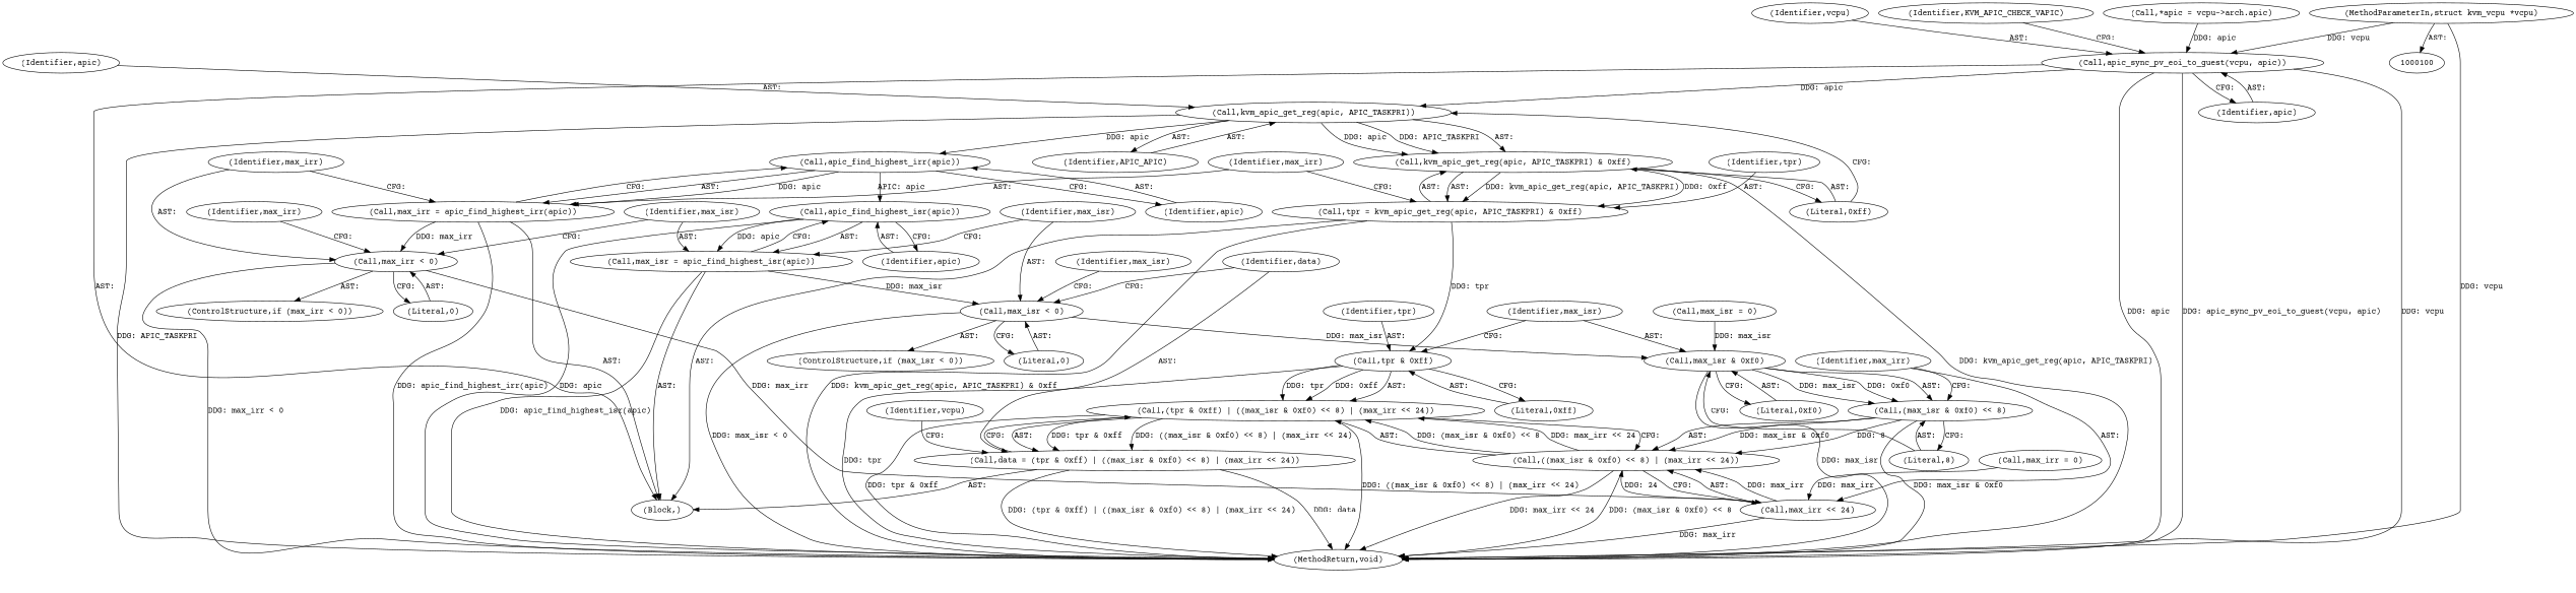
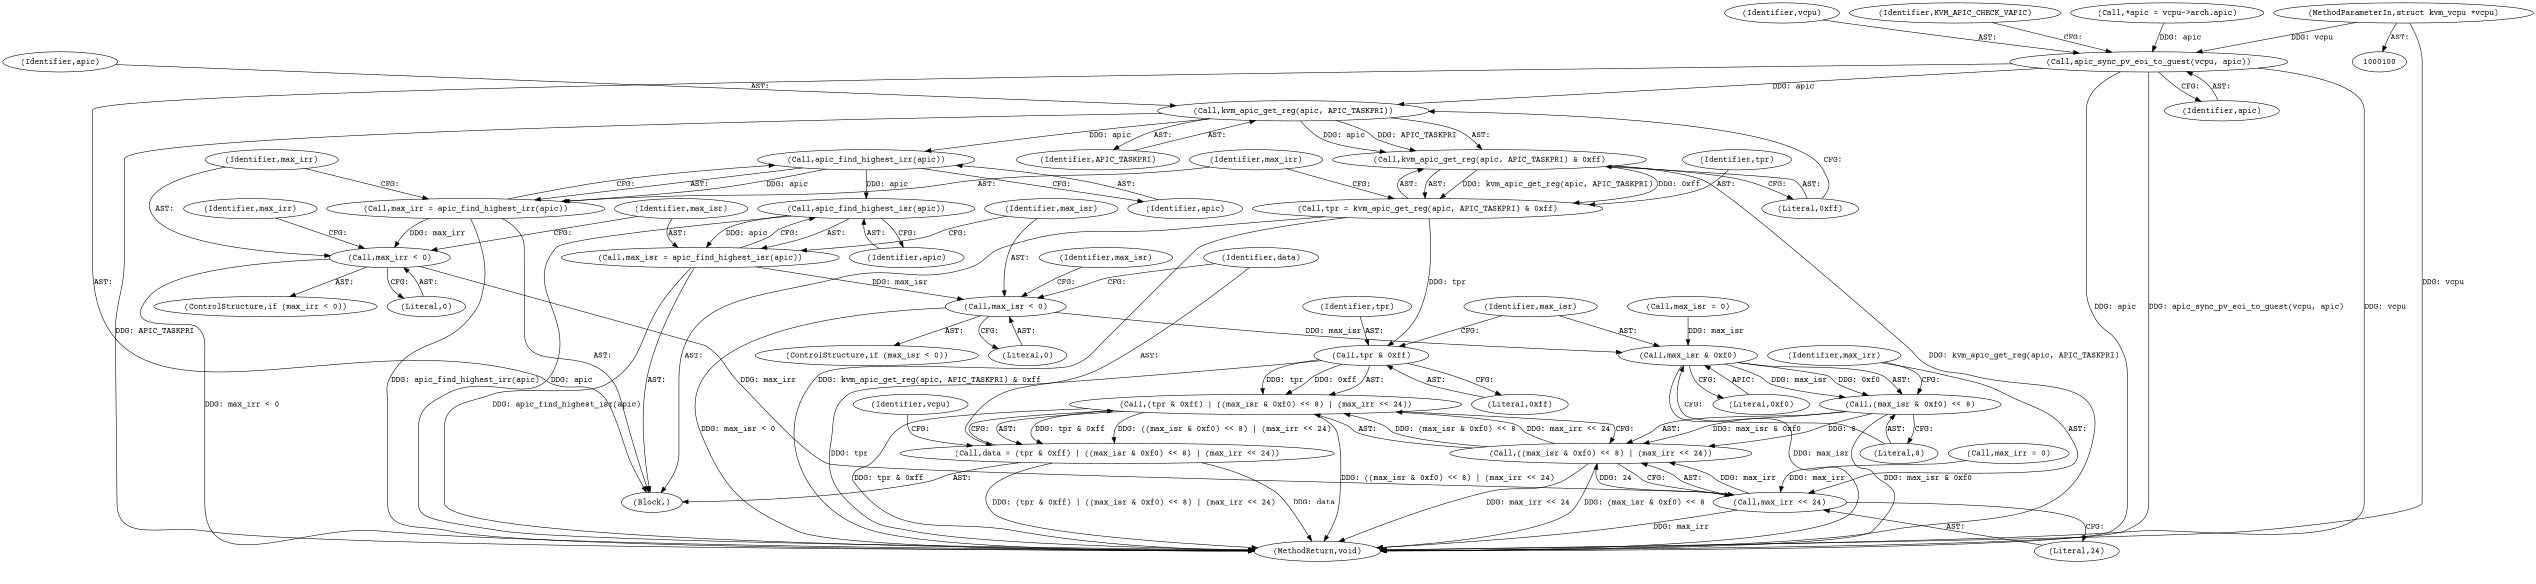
  digraph {
    fontname="Courier Prime"
    node [fontname="Courier Prime"]
    edge [fontname="Courier Prime"]
    n1 [label="(MethodParameterIn,struct kvm_vcpu *vcpu)"]
    n2 [label="(Call,apic_sync_pv_eoi_to_guest(vcpu, apic))"]
    n3 [label="(MethodReturn,void)"]
    1000100
    n5 [label="(Call,kvm_apic_get_reg(apic, APIC_TASKPRI))"]
    n6 [label="(Identifier,apic)"]
    n7 [label="(Block,)"]
    n8 [label="(Call,kvm_apic_get_reg(apic, APIC_TASKPRI) & 0xff)"]
    n9 [label="(Call,apic_find_highest_irr(apic))"]
-   n10 [label="(Identifier,APIC_APIC)"]
+   n10 [label="(Identifier,APIC_TASKPRI)"]
    n11 [label="(Call,tpr = kvm_apic_get_reg(apic, APIC_TASKPRI) & 0xff)"]
    n12 [label="(Literal,0xff)"]
    n13 [label="(Call,max_irr = apic_find_highest_irr(apic))"]
    n14 [label="(Call,apic_find_highest_isr(apic))"]
    n15 [label="(Identifier,apic)"]
    n16 [label="(Call,tpr & 0xff)"]
    n17 [label="(Call,(tpr & 0xff) | ((max_isr & 0xf0) << 8) | (max_irr << 24))"]
    n18 [label="(Literal,0xff)"]
    n19 [label="(Call,data = (tpr & 0xff) | ((max_isr & 0xf0) << 8) | (max_irr << 24))"]
    n20 [label="(Call,((max_isr & 0xf0) << 8) | (max_irr << 24))"]
    n21 [label="(Call,max_irr << 24)"]
    n22 [label="(Call,max_irr < 0)"]
    n23 [label="(Call,max_isr = apic_find_highest_isr(apic))"]
    n24 [label="(Identifier,apic)"]
    n25 [label="(Literal,0)"]
    n26 [label="(ControlStructure,if (max_irr < 0))"]
+   n27 [label="(Literal,24)"]
    n28 [label="(Call,max_isr < 0)"]
    n29 [label="(Call,max_isr & 0xf0)"]
    n30 [label="(ControlStructure,if (max_isr < 0))"]
    n31 [label="(Literal,0)"]
    n32 [label="(Call,(max_isr & 0xf0) << 8)"]
    n33 [label="(Literal,0xf0)"]
    n34 [label="(Literal,8)"]
    n35 [label="(Identifier,vcpu)"]
    n36 [label="(Identifier,max_irr)"]
    n37 [label="(Identifier,tpr)"]
    n38 [label="(Identifier,max_isr)"]
    n39 [label="(Call,max_isr = 0)"]
    n40 [label="(Identifier,max_irr)"]
    n41 [label="(Identifier,max_irr)"]
    n42 [label="(Identifier,max_isr)"]
    n43 [label="(Call,*apic = vcpu->arch.apic)"]
    n44 [label="(Identifier,max_isr)"]
    n45 [label="(Identifier,max_isr)"]
    n46 [label="(Identifier,apic)"]
    n47 [label="(Identifier,data)"]
    n48 [label="(Identifier,tpr)"]
    n49 [label="(Identifier,vcpu)"]
    n50 [label="(Identifier,max_irr)"]
    n51 [label="(Identifier,KVM_APIC_CHECK_VAPIC)"]
    n52 [label="(Call,max_irr = 0)"]
    n1 -> n2 [label="DDG: vcpu"]
    n1 -> n3 [label="DDG: vcpu"]
    n1 -> 1000100 [label="AST: "]
    n2 -> n3 [label="DDG: apic"]
    n2 -> n3 [label="DDG: apic_sync_pv_eoi_to_guest(vcpu, apic)"]
    n2 -> n3 [label="DDG: vcpu"]
    n2 -> n5 [label="DDG: apic"]
    n2 -> n6 [label="CFG: "]
    n2 -> n7 [label="AST: "]
    n5 -> n3 [label="DDG: APIC_TASKPRI"]
    n5 -> n8 [label="AST: "]
    n5 -> n8 [label="DDG: apic"]
    n5 -> n8 [label="DDG: APIC_TASKPRI"]
    n5 -> n9 [label="DDG: apic"]
    n5 -> n10 [label="AST: "]
    n6 -> n2 [label="AST: "]
    n8 -> n3 [label="DDG: kvm_apic_get_reg(apic, APIC_TASKPRI)"]
    n8 -> n11 [label="AST: "]
    n8 -> n11 [label="DDG: kvm_apic_get_reg(apic, APIC_TASKPRI)"]
    n8 -> n11 [label="DDG: 0xff"]
    n8 -> n12 [label="CFG: "]
    n9 -> n13 [label="AST: "]
    n9 -> n13 [label="DDG: apic"]
-   n9 -> n14 [label="APIC: apic"]
+   n9 -> n14 [label="DDG: apic"]
    n9 -> n15 [label="CFG: "]
    n10 -> n5 [label="AST: "]
    n11 -> n3 [label="DDG: kvm_apic_get_reg(apic, APIC_TASKPRI) & 0xff"]
    n11 -> n7 [label="AST: "]
    n11 -> n8 [label="AST: "]
    n11 -> n16 [label="DDG: tpr"]
    n12 -> n5 [label="CFG: "]
    n12 -> n8 [label="AST: "]
    n13 -> n3 [label="DDG: apic_find_highest_irr(apic)"]
    n13 -> n7 [label="AST: "]
    n13 -> n9 [label="CFG: "]
    n13 -> n22 [label="DDG: max_irr"]
    n14 -> n3 [label="DDG: apic"]
    n14 -> n23 [label="AST: "]
    n14 -> n23 [label="DDG: apic"]
    n14 -> n24 [label="CFG: "]
    n15 -> n9 [label="AST: "]
    n16 -> n3 [label="DDG: tpr"]
    n16 -> n17 [label="AST: "]
    n16 -> n17 [label="DDG: tpr"]
    n16 -> n17 [label="DDG: 0xff"]
    n16 -> n18 [label="CFG: "]
    n17 -> n3 [label="DDG: ((max_isr & 0xf0) << 8) | (max_irr << 24)"]
    n17 -> n3 [label="DDG: tpr & 0xff"]
    n17 -> n19 [label="AST: "]
    n17 -> n19 [label="DDG: tpr & 0xff"]
    n17 -> n19 [label="DDG: ((max_isr & 0xf0) << 8) | (max_irr << 24)"]
    n17 -> n20 [label="CFG: "]
    n18 -> n16 [label="AST: "]
    n19 -> n3 [label="DDG: (tpr & 0xff) | ((max_isr & 0xf0) << 8) | (max_irr << 24)"]
    n19 -> n3 [label="DDG: data"]
    n19 -> n7 [label="AST: "]
    n19 -> n17 [label="CFG: "]
    n20 -> n3 [label="DDG: max_irr << 24"]
    n20 -> n3 [label="DDG: (max_isr & 0xf0) << 8"]
    n20 -> n17 [label="AST: "]
    n20 -> n17 [label="DDG: (max_isr & 0xf0) << 8"]
    n20 -> n17 [label="DDG: max_irr << 24"]
    n20 -> n21 [label="CFG: "]
    n21 -> n3 [label="DDG: max_irr"]
    n21 -> n20 [label="AST: "]
    n21 -> n20 [label="DDG: max_irr"]
    n21 -> n20 [label="DDG: 24"]
+   n21 -> n27 [label="CFG: "]
    n22 -> n3 [label="DDG: max_irr < 0"]
    n22 -> n21 [label="DDG: max_irr"]
    n22 -> n25 [label="CFG: "]
    n22 -> n26 [label="AST: "]
    n23 -> n3 [label="DDG: apic_find_highest_isr(apic)"]
    n23 -> n7 [label="AST: "]
    n23 -> n14 [label="CFG: "]
    n23 -> n28 [label="DDG: max_isr"]
    n24 -> n14 [label="AST: "]
    n25 -> n22 [label="AST: "]
+   n27 -> n21 [label="AST: "]
    n28 -> n3 [label="DDG: max_isr < 0"]
    n28 -> n29 [label="DDG: max_isr"]
    n28 -> n30 [label="AST: "]
    n28 -> n31 [label="CFG: "]
    n29 -> n3 [label="DDG: max_isr"]
    n29 -> n32 [label="AST: "]
    n29 -> n32 [label="DDG: max_isr"]
    n29 -> n32 [label="DDG: 0xf0"]
    n29 -> n33 [label="CFG: "]
    n31 -> n28 [label="AST: "]
    n32 -> n3 [label="DDG: max_isr & 0xf0"]
    n32 -> n20 [label="AST: "]
    n32 -> n20 [label="DDG: max_isr & 0xf0"]
    n32 -> n20 [label="DDG: 8"]
    n32 -> n34 [label="CFG: "]
-   n33 -> n29 [label="AST: "]
+   n33 -> n29 [label="APIC: "]
    n34 -> n29 [label="CFG: "]
    n34 -> n32 [label="AST: "]
    n35 -> n19 [label="CFG: "]
    n36 -> n11 [label="CFG: "]
    n36 -> n13 [label="AST: "]
    n37 -> n11 [label="AST: "]
    n38 -> n16 [label="CFG: "]
    n38 -> n29 [label="AST: "]
    n39 -> n29 [label="DDG: max_isr"]
    n40 -> n21 [label="AST: "]
    n40 -> n32 [label="CFG: "]
    n41 -> n13 [label="CFG: "]
    n41 -> n22 [label="AST: "]
    n42 -> n28 [label="CFG: "]
    n43 -> n2 [label="DDG: apic"]
    n44 -> n22 [label="CFG: "]
    n44 -> n23 [label="AST: "]
    n45 -> n23 [label="CFG: "]
    n45 -> n28 [label="AST: "]
    n46 -> n5 [label="AST: "]
    n47 -> n19 [label="AST: "]
    n47 -> n28 [label="CFG: "]
    n48 -> n16 [label="AST: "]
    n49 -> n2 [label="AST: "]
    n50 -> n22 [label="CFG: "]
    n51 -> n2 [label="CFG: "]
    n52 -> n21 [label="DDG: max_irr"]
  }
